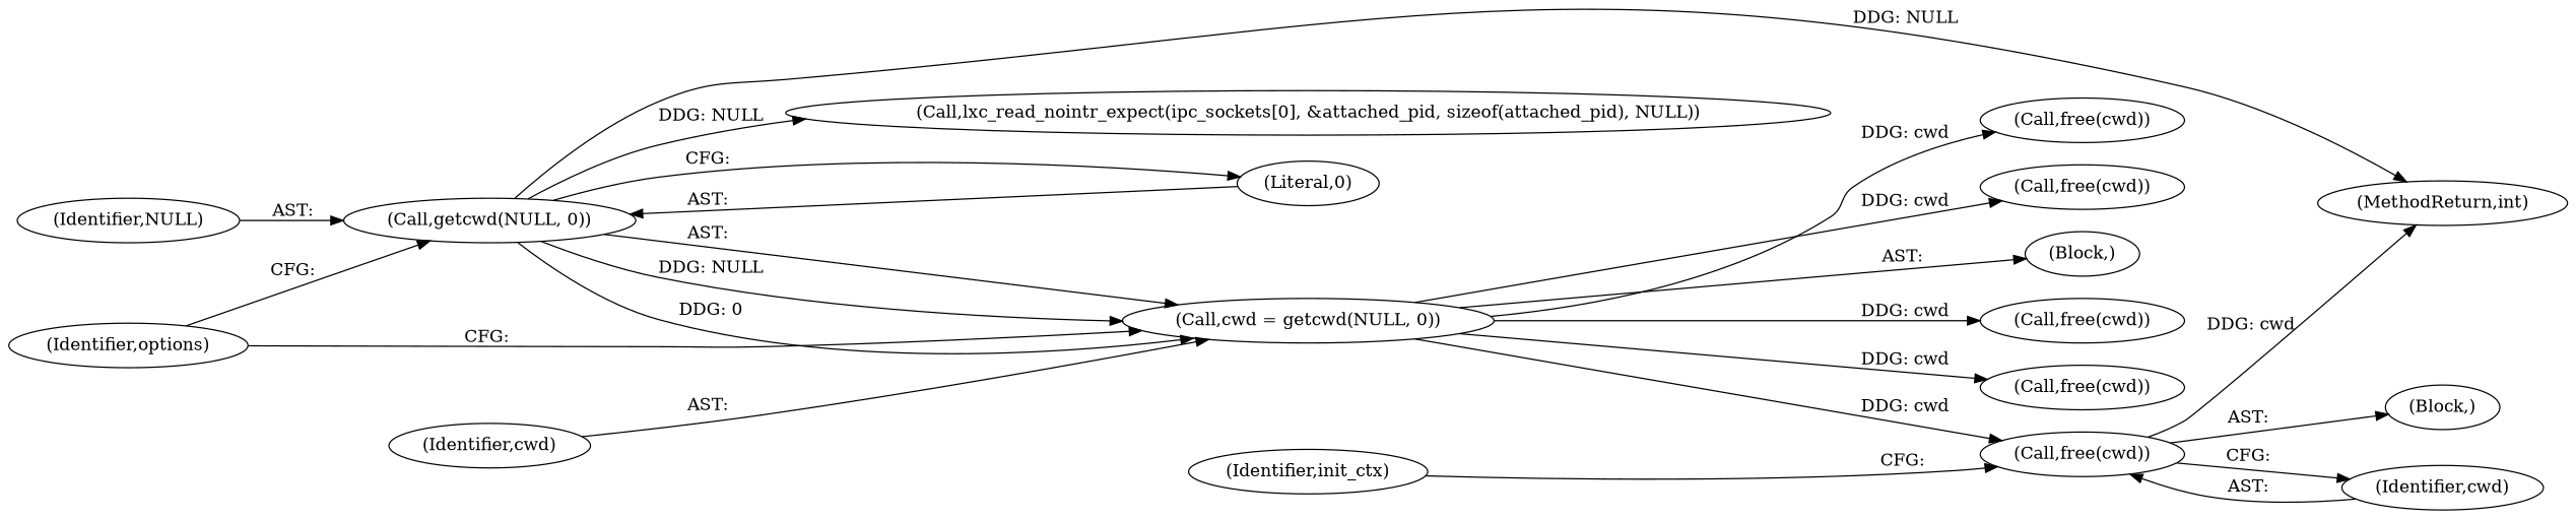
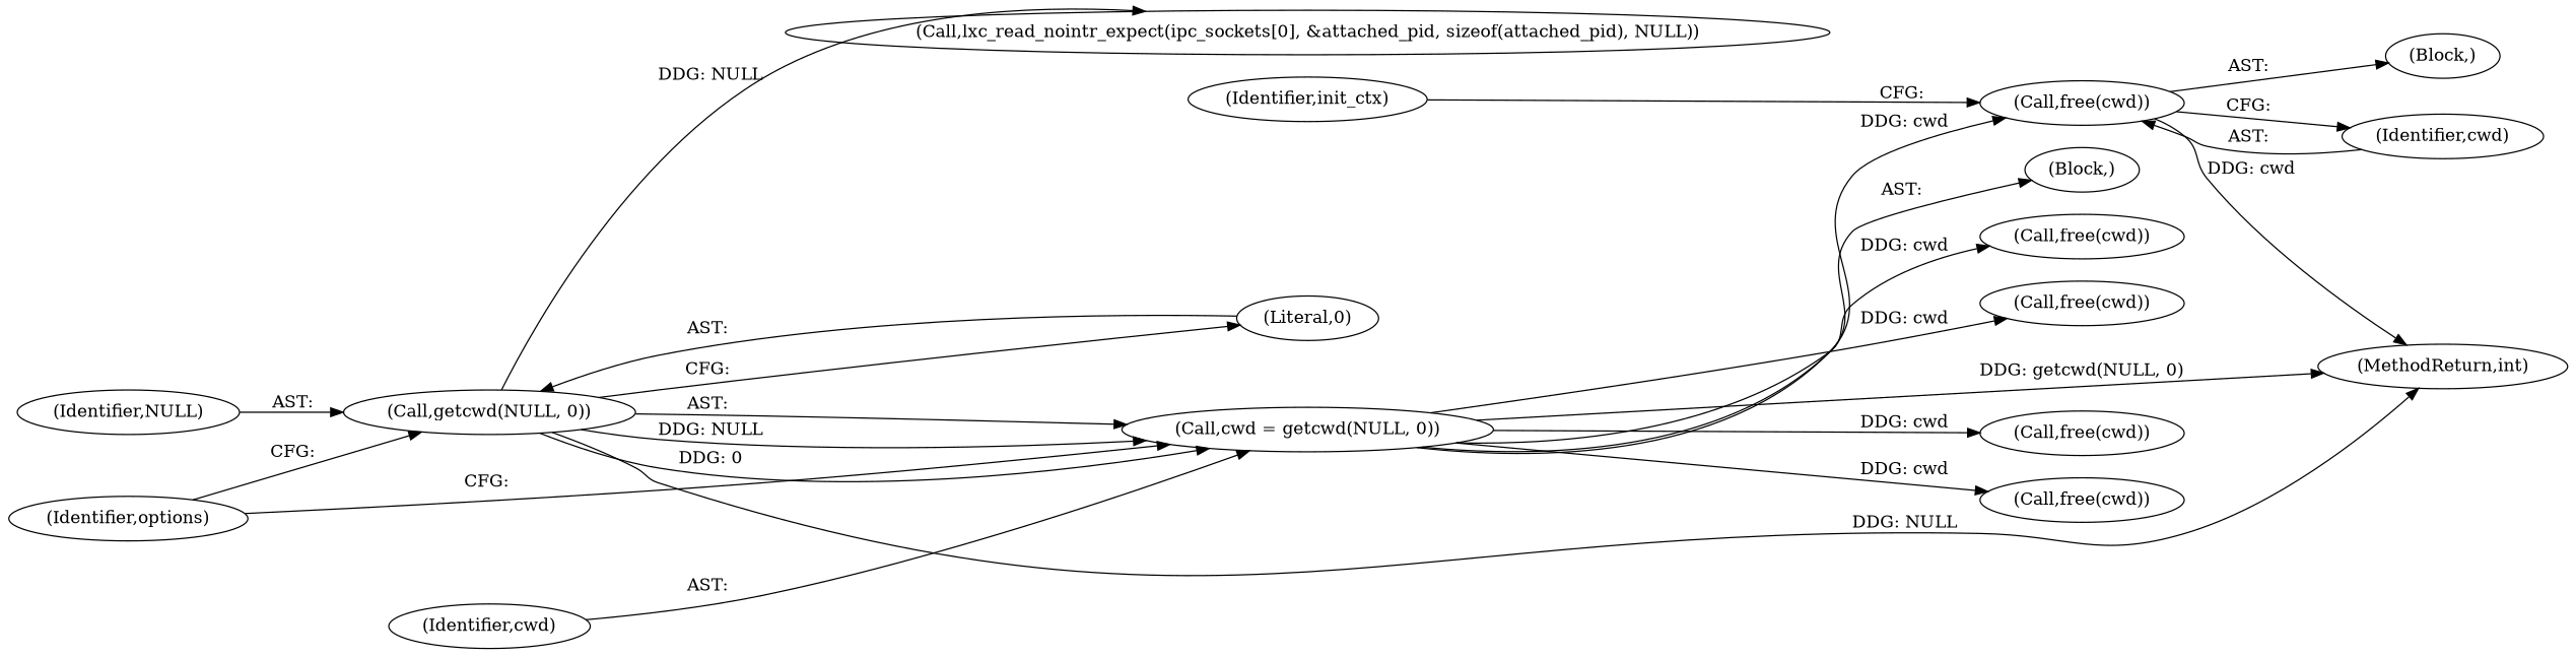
  digraph {
    rankdir=LR
    n1 [label="(Call,free(cwd))"]
    n2 [label="(Block,)"]
    n3 [label="(MethodReturn,int)"]
    n4 [label="(Identifier,cwd)"]
    n5 [label="(Call,cwd = getcwd(NULL, 0))"]
    n6 [label="(Call,free(cwd))"]
    n7 [label="(Call,free(cwd))"]
    n8 [label="(Block,)"]
    n9 [label="(Call,free(cwd))"]
    n10 [label="(Call,free(cwd))"]
    n11 [label="(Call,getcwd(NULL, 0))"]
    n12 [label="(Call,lxc_read_nointr_expect(ipc_sockets[0], &attached_pid, sizeof(attached_pid), NULL))"]
    n13 [label="(Literal,0)"]
    n14 [label="(Identifier,NULL)"]
    n15 [label="(Identifier,options)"]
    n16 [label="(Identifier,cwd)"]
    n17 [label="(Identifier,init_ctx)"]
    n1 -> n2 [label="AST: "]
    n1 -> n3 [label="DDG: cwd"]
    n1 -> n4 [label="CFG: "]
    n4 -> n1 [label="AST: "]
    n5 -> n1 [label="DDG: cwd"]
+   n5 -> n3 [label="DDG: getcwd(NULL, 0)"]
    n5 -> n6 [label="DDG: cwd"]
    n5 -> n7 [label="DDG: cwd"]
    n5 -> n8 [label="AST: "]
    n5 -> n9 [label="DDG: cwd"]
    n5 -> n10 [label="DDG: cwd"]
    n11 -> n3 [label="DDG: NULL"]
    n11 -> n5 [label="AST: "]
    n11 -> n5 [label="DDG: NULL"]
    n11 -> n5 [label="DDG: 0"]
    n11 -> n12 [label="DDG: NULL"]
    n11 -> n13 [label="CFG: "]
    n13 -> n11 [label="AST: "]
    n14 -> n11 [label="AST: "]
    n15 -> n5 [label="CFG: "]
    n15 -> n11 [label="CFG: "]
    n16 -> n5 [label="AST: "]
    n17 -> n1 [label="CFG: "]
  }
